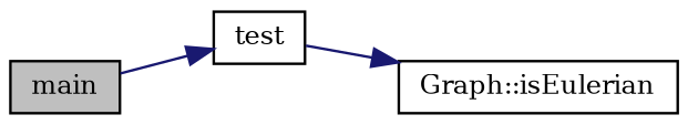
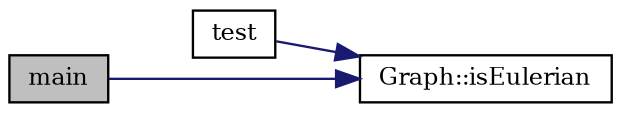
  digraph {
    fontname="DejaVu Serif"
    rankdir=LR
    node [color=black fillcolor=white fontname="DejaVu Serif" fontsize=10 shape=record style=filled]
    edge [color=midnightblue fontname="DejaVu Serif" fontsize=10 labelfontname=Helvetica labelfontsize=10 style=solid]
    n1 [fillcolor=grey75 fontcolor=black height=0.2 label=main width=0.4]
    n2 [height=0.2 label=test width=0.4]
    n3 [height=0.2 label="Graph::isEulerian" width=0.4]
-   n1 -> n2
+   n1 -> n3
    n2 -> n3
  }
